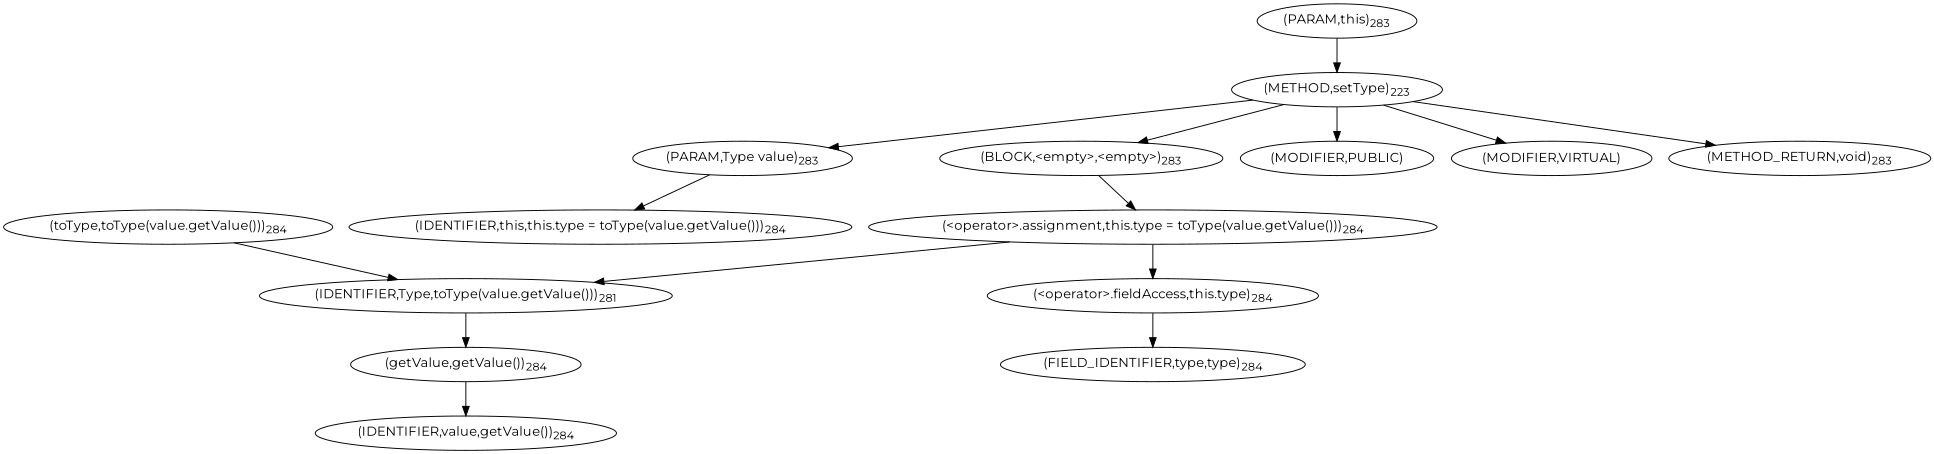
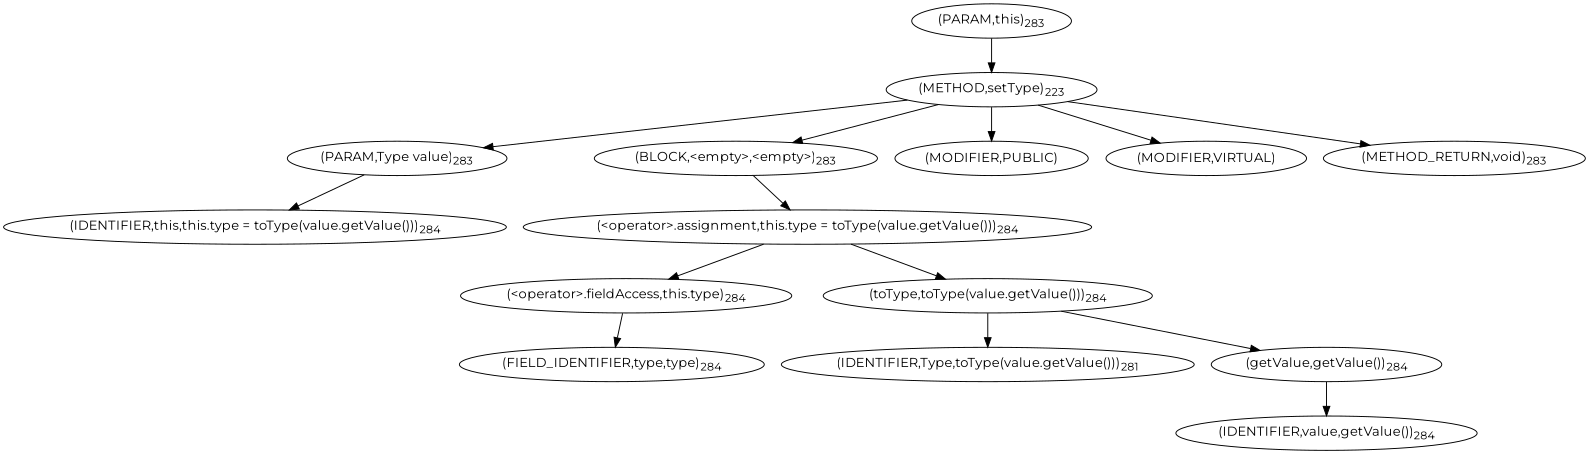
  digraph {
    fontname=Montserrat
    node [fontname=Montserrat]
    edge [fontname=Montserrat]
    n1 [label=<(METHOD,setType)<SUB>223</SUB>>]
    n2 [label=<(PARAM,Type value)<SUB>283</SUB>>]
    n3 [label=<(BLOCK,&lt;empty&gt;,&lt;empty&gt;)<SUB>283</SUB>>]
    n4 [label=<(MODIFIER,PUBLIC)>]
    n5 [label=<(MODIFIER,VIRTUAL)>]
    n6 [label=<(METHOD_RETURN,void)<SUB>283</SUB>>]
    n7 [label=<(PARAM,this)<SUB>283</SUB>>]
    n8 [label=<(IDENTIFIER,this,this.type = toType(value.getValue()))<SUB>284</SUB>>]
    n9 [label=<(&lt;operator&gt;.assignment,this.type = toType(value.getValue()))<SUB>284</SUB>>]
    n10 [label=<(&lt;operator&gt;.fieldAccess,this.type)<SUB>284</SUB>>]
    n11 [label=<(toType,toType(value.getValue()))<SUB>284</SUB>>]
    n12 [label=<(FIELD_IDENTIFIER,type,type)<SUB>284</SUB>>]
    n13 [label=<(IDENTIFIER,Type,toType(value.getValue()))<SUB>281</SUB>>]
    n14 [label=<(getValue,getValue())<SUB>284</SUB>>]
    n15 [label=<(IDENTIFIER,value,getValue())<SUB>284</SUB>>]
    n1 -> n2
    n1 -> n3
    n1 -> n4
    n1 -> n5
    n1 -> n6
    n2 -> n8
    n3 -> n9
    n7 -> n1
    n9 -> n10
-   n9 -> n13
+   n9 -> n11
    n10 -> n12
    n11 -> n13
-   n13 -> n14
+   n11 -> n14
    n14 -> n15
  }
